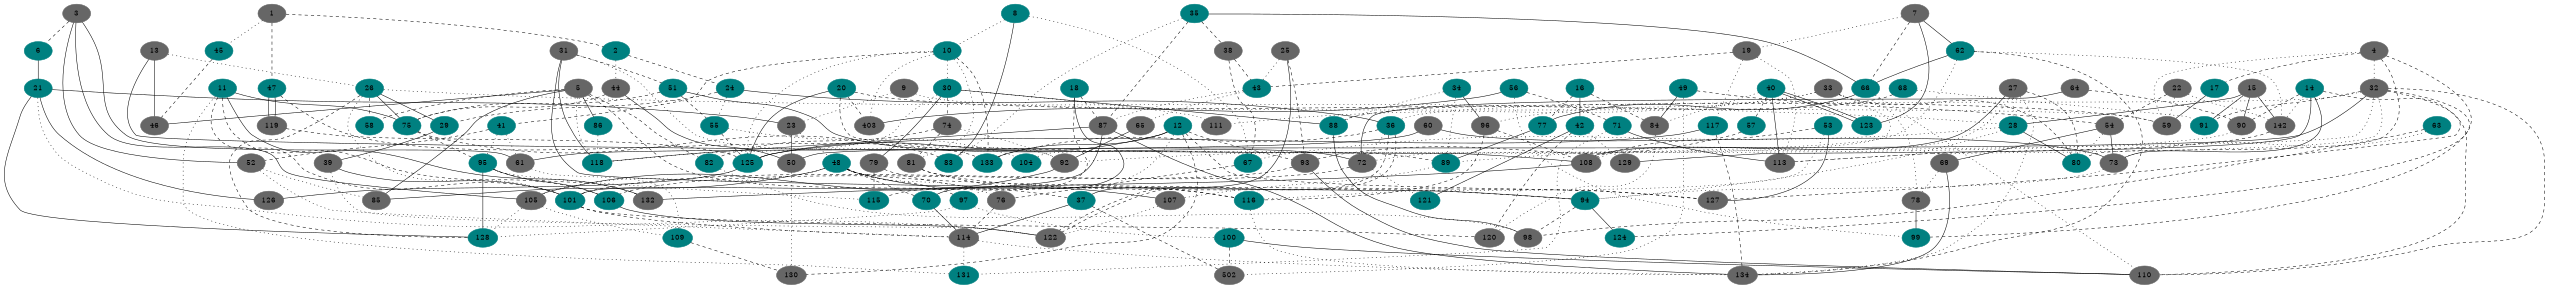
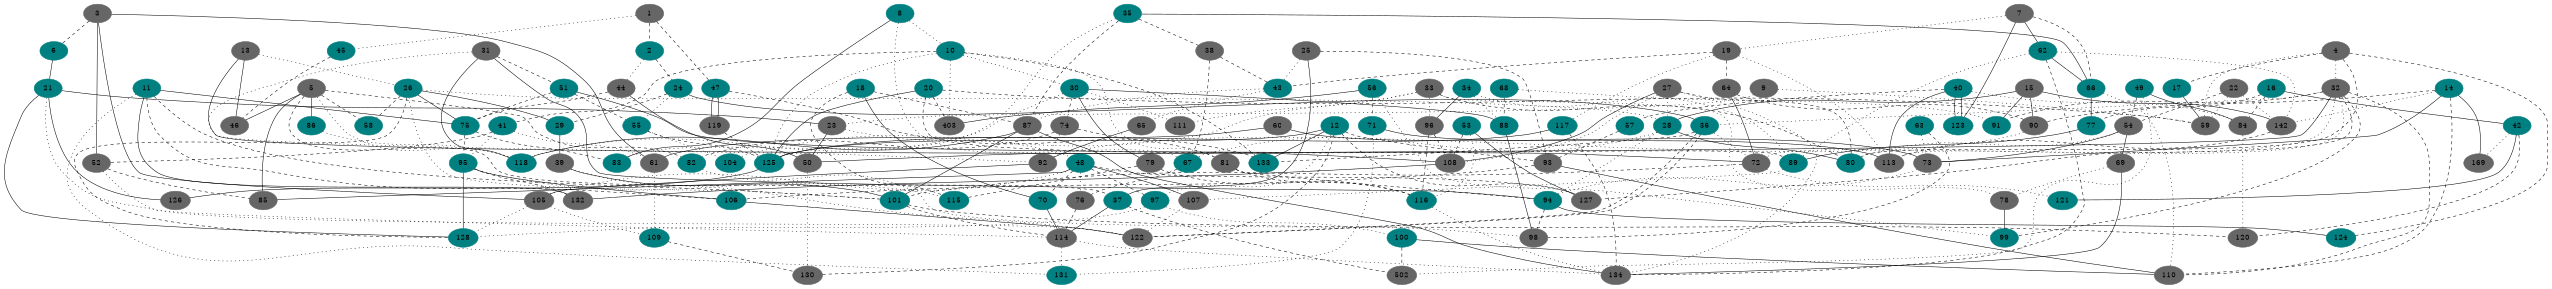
  graph {
    node [color=teal style=filled]
    edge [style=dashed]
    1 [color=gray40]
    2
    45
    47
    24
    44 [color=gray40]
    46 [color=gray40]
    133
    119 [color=gray40]
    29
    36
    55
    75
    50 [color=gray40]
    3 [color=gray40]
    6
    52 [color=gray40]
    61 [color=gray40]
    105 [color=gray40]
    21
    85 [color=gray40]
    114 [color=gray40]
    59 [color=gray40]
    109
    128
    4 [color=gray40]
    17
    32 [color=gray40]
    80
    124
    127 [color=gray40]
    110 [color=gray40]
    91
    113 [color=gray40]
    72 [color=gray40]
    99
    5 [color=gray40]
    37
    58
    82
    86
    118
    n43 [color=gray40 label=502]
    98 [color=gray40]
    23 [color=gray40]
    122 [color=gray40]
    126 [color=gray40]
    7 [color=gray40]
    19 [color=gray40]
    62
    66
    123
    43
    64 [color=gray40]
    117
    n56 [color=gray40 label=142]
    89
    134 [color=gray40]
    77
    8
    10
    67
    83
    30
    41
    81 [color=gray40]
    n67 [color=gray40 label=403]
    125
    76 [color=gray40]
    9 [color=gray40]
    48
    74 [color=gray40]
    79 [color=gray40]
    88
    111 [color=gray40]
    95
    94
    116
    11
    101
    106
    131
    132 [color=gray40]
    120 [color=gray40]
    12
    93 [color=gray40]
    97
    130 [color=gray40]
    100
    13 [color=gray40]
    26
    108 [color=gray40]
    28
    73 [color=gray40]
    14
    90 [color=gray40]
-   129 [color=gray40]
+   129 [color=gray40 label=169]
    92 [color=gray40]
    15 [color=gray40]
    16
    42
    84 [color=gray40]
    121
    18
    70
    87 [color=gray40]
    115
    65 [color=gray40]
    20
    107 [color=gray40]
    22 [color=gray40]
    54 [color=gray40]
    69 [color=gray40]
    39 [color=gray40]
    104
    25 [color=gray40]
    27 [color=gray40]
    31 [color=gray40]
    51
    33 [color=gray40]
    78 [color=gray40]
    96 [color=gray40]
    34
    35
    38 [color=gray40]
    40
    57
    49
    53
    56
    71
    60 [color=gray40]
    63
    68
    1 -- 2
    1 -- 45 [style=dotted]
    1 -- 47
    2 -- 24
    2 -- 44 [style=dotted]
    45 -- 46
    47 -- 133
    47 -- 119 [style=solid]
    47 -- 119 [style=solid]
    24 -- 29
    24 -- 36 [style=solid]
    24 -- 55 [style=dotted]
    44 -- 75
    44 -- 50 [style=solid]
    119 -- 125
    29 -- 39 [style=solid]
    36 -- 133
    36 -- 72 [style=dotted]
    36 -- 122
    36 -- 122
    55 -- 125
    55 -- 104 [style=dotted]
    75 -- 83
    75 -- 95
    50 -- 130 [style=dotted]
    3 -- 6
    3 -- 52 [style=solid]
    3 -- 61 [style=solid]
    3 -- 105 [style=solid]
    6 -- 21 [style=solid]
-   52 -- 85 [style=dotted]
+   52 -- 85
    52 -- 114 [style=dotted]
    61 -- 109 [style=dotted]
    105 -- 109 [style=dotted]
    105 -- 128 [style=dotted]
    21 -- 128 [style=solid]
    21 -- 23 [style=solid]
    21 -- 122 [style=dotted]
    21 -- 126 [style=solid]
    114 -- 134 [style=dotted]
    114 -- 131 [style=dotted]
    109 -- 130
    4 -- 59 [style=dotted]
    4 -- 17
    4 -- 32 [style=dotted]
    4 -- 80
    4 -- 124
    17 -- 59 [style=solid]
    32 -- 36 [style=dotted]
    32 -- 50 [style=solid]
    32 -- 127
    32 -- 110
    32 -- 91
    32 -- 113 [style=dotted]
    32 -- 72 [style=dotted]
    32 -- 99
    72 -- 101
    72 -- 121 [style=dotted]
    5 -- 46 [style=solid]
    5 -- 85 [style=solid]
    5 -- 37
    5 -- 58
    5 -- 82
    5 -- 86 [style=solid]
    5 -- 118 [style=dotted]
    37 -- 114 [style=solid]
    37 -- n43
    82 -- 98 [style=dotted]
    86 -- 118 [style=dotted]
    23 -- 50 [style=solid]
    23 -- 48 [style=dotted]
    7 -- 19 [style=dotted]
    7 -- 62 [style=solid]
    7 -- 66
    7 -- 123 [style=solid]
    19 -- 113 [style=dotted]
    19 -- 43
+   19 -- 64
    19 -- 117 [style=dotted]
    62 -- 66 [style=solid]
    62 -- n56 [style=dotted]
    62 -- 89 [style=dotted]
    62 -- 134
    66 -- 110 [style=dotted]
    66 -- 77 [style=solid]
    43 -- 87 [style=dotted]
    43 -- 65 [style=dotted]
    64 -- 72 [style=solid]
    64 -- 90
    117 -- 134
    117 -- 125 [style=solid]
    n56 -- 113
    89 -- 107 [style=dotted]
    77 -- 89 [style=solid]
    8 -- 10 [style=dotted]
    8 -- 67 [style=dotted]
    8 -- 83 [style=solid]
    10 -- 133
    10 -- 30 [style=dotted]
    10 -- 41
    10 -- 81 [style=dotted]
    10 -- n67 [style=dotted]
    10 -- 125 [style=dotted]
    67 -- 76
    30 -- 118 [style=dotted]
    30 -- 74
    30 -- 79 [style=solid]
    30 -- 88 [style=solid]
    30 -- 111 [style=dotted]
    41 -- 52
    41 -- 61 [style=dotted]
    41 -- 95 [style=dotted]
    81 -- 94
    81 -- 116
    125 -- 126 [style=solid]
    76 -- 114
    9 -- 59 [style=dotted]
    9 -- 23 [style=dotted]
    48 -- 105 [style=dotted]
    48 -- 85 [style=solid]
    48 -- 127
    48 -- 76 [style=dotted]
    48 -- 97
    48 -- 70
    48 -- 107 [style=solid]
    74 -- 82
    74 -- 81
    74 -- 92 [style=dotted]
    79 -- 116
    79 -- 115
    88 -- 98 [style=solid]
    95 -- 128 [style=solid]
    95 -- 106 [style=solid]
    95 -- 132
    95 -- 115 [style=dotted]
    94 -- 124 [style=solid]
    94 -- 98
    116 -- 134 [style=dotted]
    11 -- 75 [style=solid]
    11 -- 101
    11 -- 106
    11 -- 131 [style=dotted]
    11 -- 132 [style=solid]
    101 -- 114
    101 -- 120
    106 -- 122 [style=solid]
    12 -- 133 [style=solid]
    12 -- 127
    12 -- 125 [style=solid]
    12 -- 93
    12 -- 97 [style=dotted]
    12 -- 130
    93 -- 110 [style=solid]
    93 -- 106
    97 -- 128 [style=dotted]
    97 -- 100 [style=dotted]
    100 -- 110 [style=solid]
    100 -- n43
    13 -- 46 [style=solid]
    13 -- 26 [style=dotted]
    13 -- 108 [style=solid]
    26 -- 29 [style=solid]
    26 -- 75 [style=solid]
    26 -- 128
    26 -- 58
    26 -- 101 [style=dotted]
    26 -- 28 [style=dotted]
    108 -- 132 [style=solid]
    28 -- 80 [style=solid]
    28 -- 67 [style=dotted]
    28 -- 94 [style=dotted]
    73 -- 94 [style=dotted]
    14 -- 110
    14 -- n56 [style=dotted]
    14 -- 73 [style=solid]
    14 -- 90
    14 -- 129 [style=solid]
    90 -- 92 [style=dotted]
    92 -- 105 [style=solid]
    15 -- 91 [style=solid]
    15 -- n56 [style=solid]
    15 -- 28 [style=solid]
    15 -- 90 [style=solid]
    16 -- 77
    16 -- 42 [style=solid]
    16 -- 84
    42 -- 120
    42 -- 129 [style=dotted]
    42 -- 121 [style=solid]
    84 -- 120 [style=dotted]
    18 -- 70 [style=solid]
    18 -- 87
    18 -- 115
    70 -- 114 [style=solid]
    87 -- 118 [style=solid]
    87 -- 134 [style=solid]
    87 -- 101 [style=solid]
    65 -- 92 [style=solid]
    20 -- 59
    20 -- 89
    20 -- n67
    20 -- 125 [style=solid]
    107 -- 122 [style=dotted]
    22 -- 59 [style=dotted]
    22 -- n56 [style=dotted]
    22 -- 54
    54 -- 80 [style=dotted]
    54 -- 73 [style=solid]
    54 -- 69 [style=solid]
    69 -- 134 [style=solid]
    69 -- 78 [style=dotted]
    39 -- 122 [style=dotted]
    39 -- 101 [style=solid]
    25 -- 37 [style=solid]
    25 -- 43 [style=dotted]
    25 -- 93
    27 -- 80
    27 -- 134 [style=dotted]
    27 -- 108 [style=solid]
    27 -- 108 [style=dotted]
    27 -- 28 [style=dotted]
    31 -- 118 [style=solid]
    31 -- 94 [style=solid]
    31 -- 92 [style=dotted]
    31 -- 51
    51 -- 55
    51 -- 75
    51 -- 72 [style=solid]
    33 -- 80
    33 -- 111 [style=dotted]
    33 -- 104 [style=dotted]
    33 -- 78 [style=dotted]
    33 -- 96 [style=dotted]
    78 -- 99 [style=solid]
    96 -- 116
    96 -- 108
    34 -- 89 [style=dotted]
    34 -- 88 [style=dotted]
    34 -- 96 [style=solid]
    35 -- 66 [style=solid]
    35 -- 83 [style=dotted]
    35 -- 87
    35 -- 38
    38 -- 43
    38 -- 67
    40 -- 113 [style=solid]
    40 -- 123 [style=solid]
    40 -- 123 [style=solid]
    40 -- 84 [style=dotted]
    40 -- 57
    57 -- 93
    49 -- n43 [style=dotted]
    49 -- 84 [style=solid]
    49 -- 54
    53 -- 127 [style=solid]
    53 -- 116 [style=dotted]
    53 -- 108
    56 -- 99 [style=dotted]
    56 -- n67 [style=solid]
    56 -- 71
    71 -- 113 [style=solid]
    71 -- 131 [style=dotted]
    60 -- 61 [style=solid]
    60 -- 73 [style=solid]
    63 -- 98
    63 -- 73 [style=dotted]
    68 -- 91 [style=dotted]
    68 -- 88
  }
